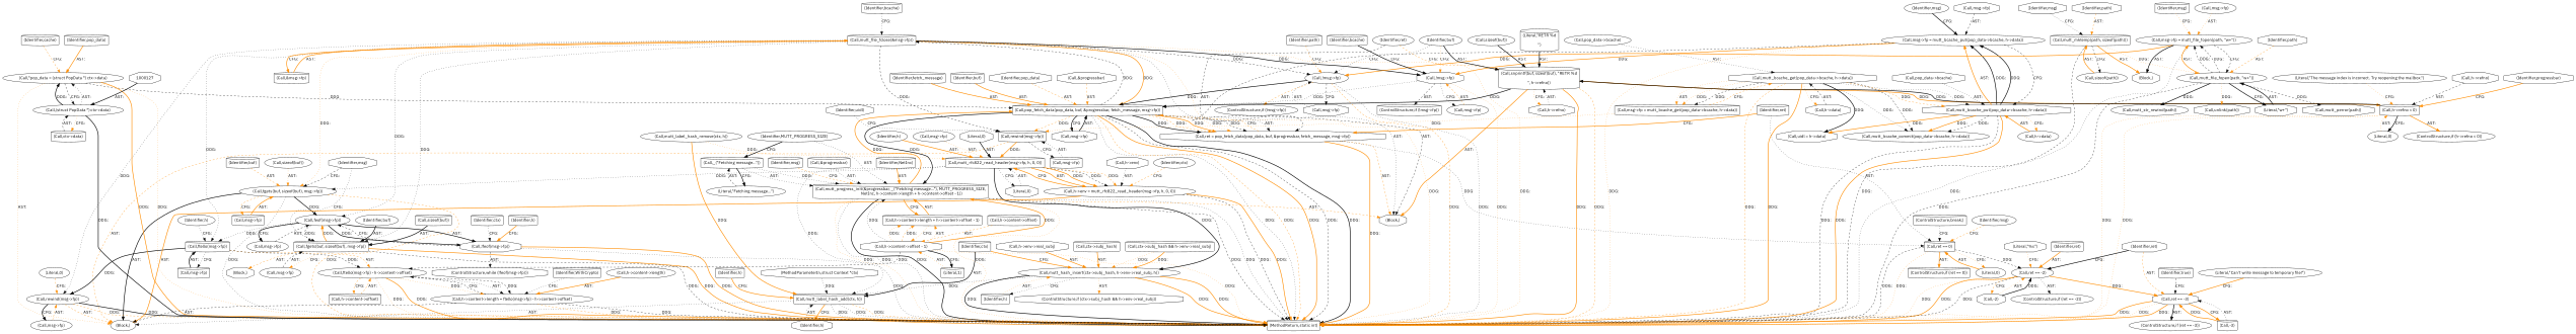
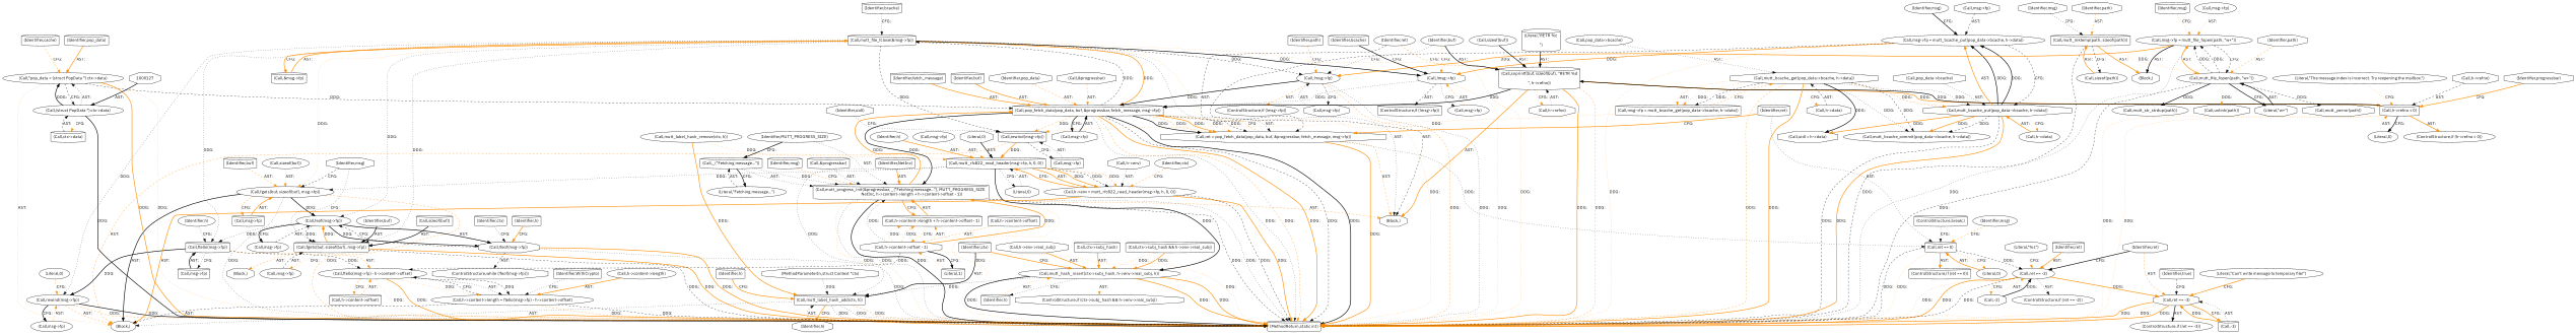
  digraph {
    fontname="IBM Plex Sans"
    node [fontname="IBM Plex Sans" shape=cylinder]
    edge [color=darkorange fontname="IBM Plex Sans" style=bold]
    n1 [label="(Call,mutt_file_fclose(&msg->fp))"]
    n2 [label="(Call,pop_fetch_data(pop_data, buf, &progressbar, fetch_message, msg->fp))"]
    n3 [label="(Call,!msg->fp)" shape=octagon]
    n4 [label="(Call,!msg->fp)" shape=ellipse]
    n5 [label="(Call,rewind(msg->fp))"]
    n6 [label="(Call,fgets(buf, sizeof(buf), msg->fp))" shape=ellipse]
    n7 [label="(Call,feof(msg->fp))" shape=ellipse]
    n8 [label="(Call,fgets(buf, sizeof(buf), msg->fp))"]
    n9 [label="(Call,ftello(msg->fp))"]
    n10 [label="(Call,rewind(msg->fp))" shape=ellipse]
    n11 [label="(Block,)" shape=octagon]
    n12 [label="(Call,&msg->fp)"]
    n13 [label="(MethodReturn,static int)"]
    n14 [label="(Call,mutt_progress_init(&progressbar, _(\"Fetching message...\"), MUTT_PROGRESS_SIZE,\n                        NetInc, h->content->length + h->content->offset - 1))"]
    n15 [label="(Call,ret = pop_fetch_data(pop_data, buf, &progressbar, fetch_message, msg->fp))" shape=octagon]
    n16 [label="(Call,msg->fp)" shape=octagon]
    n17 [label="(Call,msg->fp)" shape=ellipse]
    n18 [label="(ControlStructure,if (!msg->fp))"]
    n19 [label="(Call,msg->fp)" shape=octagon]
    n20 [label="(ControlStructure,if (!msg->fp))" shape=ellipse]
    n21 [label="(Call,mutt_rfc822_read_header(msg->fp, h, 0, 0))"]
    n22 [label="(Block,)" shape=ellipse]
    n23 [label="(Call,msg->fp)"]
    n24 [label="(Call,h->env = mutt_rfc822_read_header(msg->fp, h, 0, 0))" shape=ellipse]
    n25 [label="(Call,mutt_hash_insert(ctx->subj_hash, h->env->real_subj, h))" shape=ellipse]
    n26 [label="(Call,mutt_label_hash_add(ctx, h))"]
    n27 [label="(Literal,0)" shape=octagon]
    n28 [label="(Call,msg->fp)"]
    n29 [label="(Call,!feof(msg->fp))" shape=octagon]
    n30 [label="(Call,msg->fp)" shape=ellipse]
    n31 [label="(Block,)" shape=octagon]
    n32 [label="(Call,msg->fp)" shape=ellipse]
    n33 [label="(Call,ftello(msg->fp) - h->content->offset)" shape=ellipse]
    n34 [label="(Call,msg->fp)"]
    n35 [label="(Call,msg->fp)" shape=ellipse]
    n36 [label="(Call,h->content->length + h->content->offset - 1)"]
    n37 [label="(Call,ret == 0)"]
    n38 [label="(Call,*pop_data = (struct PopData *) ctx->data)" shape=ellipse]
    n39 [label="(Call,(struct PopData *) ctx->data)" shape=ellipse]
    n40 [label="(Call,ctx->data)"]
    n41 [label="(Call,snprintf(buf, sizeof(buf), \"RETR %d\r\n\", h->refno))"]
    n42 [label="(Call,h->refno < 0)"]
    n43 [label="(Call,h->refno)" shape=octagon]
    n44 [label="(ControlStructure,if (h->refno < 0))" shape=ellipse]
    n45 [label="(Literal,0)" shape=ellipse]
    n46 [label="(Call,h->content->offset - 1)" shape=octagon]
    n47 [label="(Call,_(\"Fetching message...\"))"]
    n48 [label="(Literal,\"Fetching message...\")" shape=ellipse]
    n49 [label="(Literal,1)"]
    n50 [label="(Call,h->content->length = ftello(msg->fp) - h->content->offset)" shape=ellipse]
    n51 [label="(Call,h->content->offset)"]
    n52 [label="(Call,msg->fp = mutt_bcache_put(pop_data->bcache, h->data))" shape=ellipse]
    n53 [label="(Call,mutt_bcache_put(pop_data->bcache, h->data))" shape=octagon]
    n54 [label="(Call,mutt_bcache_commit(pop_data->bcache, h->data))" shape=ellipse]
    n55 [label="(Call,h->data)" shape=ellipse]
    n56 [label="(Call,uidl = h->data)" shape=octagon]
    n57 [label="(Call,mutt_bcache_get(pop_data->bcache, h->data))" shape=octagon]
    n58 [label="(Call,h->data)" shape=octagon]
    n59 [label="(Call,msg->fp = mutt_bcache_get(pop_data->bcache, h->data))"]
    n60 [label="(Call,msg->fp = mutt_file_fopen(path, \"w+\"))" shape=ellipse]
    n61 [label="(Call,mutt_file_fopen(path, \"w+\"))" shape=ellipse]
    n62 [label="(Block,)" shape=octagon]
-   n63 [label="(Call,mutt_str_rewind(path))" shape=ellipse]
+   n63 [label="(Call,mutt_str_strdup(path))" shape=ellipse]
    n64 [label="(Call,unlink(path))" shape=octagon]
    n65 [label="(Literal,\"w+\")" shape=octagon]
    n66 [label="(Call,mutt_perror(path))" shape=octagon]
    n67 [label="(Call,mutt_mktemp(path, sizeof(path)))"]
    n68 [label="(Call,sizeof(path))" shape=ellipse]
    n69 [label="(Call,ret == -2)" shape=ellipse]
    n70 [label="(ControlStructure,if (ret == 0))"]
    n71 [label="(Literal,0)" shape=ellipse]
    n72 [label="(Call,ret == -3)" shape=octagon]
    n73 [label="(ControlStructure,if (ret == -2))" shape=ellipse]
    n74 [label="(Call,-2)" shape=octagon]
    n75 [label="(Call,-3)"]
    n76 [label="(ControlStructure,if (ret == -3))" shape=ellipse]
    n77 [label="(Identifier,h)"]
    n78 [label="(ControlStructure,if (ctx->subj_hash && h->env->real_subj))" shape=octagon]
    n79 [label="(Identifier,h)" shape=octagon]
    n80 [label="(ControlStructure,while (!feof(msg->fp)))" shape=octagon]
    n81 [label="(ControlStructure,break;)"]
    n82 [label="(Literal,\"%s\")" shape=octagon]
    n83 [label="(Literal,0)" shape=octagon]
    n84 [label="(Call,sizeof(buf))"]
    n85 [label="(Identifier,msg)" shape=octagon]
    n86 [label="(Identifier,ret)"]
    n87 [label="(Call,pop_data->bcache)" shape=ellipse]
    n88 [label="(Identifier,ctx)"]
    n89 [label="(Identifier,msg)" shape=ellipse]
    n90 [label="(Call,pop_data->bcache)" shape=octagon]
    n91 [label="(Identifier,path)"]
    n92 [label="(Call,&progressbar)"]
    n93 [label="(Identifier,buf)" shape=ellipse]
    n94 [label="(Call,mutt_label_hash_remove(ctx, h))" shape=ellipse]
    n95 [label="(Identifier,h)"]
    n96 [label="(Identifier,pop_data)" shape=octagon]
    n97 [label="(Identifier,NetInc)"]
    n98 [label="(Call,h->refno)" shape=octagon]
    n99 [label="(Identifier,path)" shape=octagon]
    n100 [label="(Call,h->env)" shape=octagon]
    n101 [label="(Call,sizeof(buf))" shape=ellipse]
    n102 [label="(Identifier,ctx)"]
    n103 [label="(Call,&progressbar)" shape=octagon]
    n104 [label="(Literal,\"Can't write message to temporary file!\")" shape=ellipse]
    n105 [label="(Identifier,buf)"]
    n106 [label="(Identifier,h)" shape=ellipse]
    n107 [label="(Identifier,bcache)"]
    n108 [label="(Identifier,path)" shape=octagon]
    n109 [label="(Identifier,msg)" shape=ellipse]
    n110 [label="(Identifier,bcache)"]
    n111 [label="(Call,h->env->real_subj)" shape=octagon]
    n112 [label="(Call,msg->fp)" shape=octagon]
    n113 [label="(Call,ctx->subj_hash && h->env->real_subj)"]
    n114 [label="(Identifier,msg)" shape=octagon]
    n115 [label="(Identifier,progressbar)" shape=octagon]
    n116 [label="(Identifier,fetch_message)"]
    n117 [label="(Identifier,msg)"]
    n118 [label="(Identifier,buf)"]
    n119 [label="(Identifier,MUTT_PROGRESS_SIZE)" shape=ellipse]
    n120 [label="(Identifier,pop_data)"]
    n121 [label="(Literal,\"The message index is incorrect. Try reopening the mailbox.\")" shape=ellipse]
    n122 [label="(Identifier,h)" shape=ellipse]
    n123 [label="(Call,msg->fp)" shape=ellipse]
    n124 [label="(Identifier,h)"]
    n125 [label="(Identifier,ret)" shape=ellipse]
    n126 [label="(Identifier,ctx)" shape=ellipse]
    n127 [label="(Identifier,ret)"]
    n128 [label="(Identifier,uidl)" shape=octagon]
    n129 [label="(Identifier,msg)"]
    n130 [label="(Call,h->content->offset)"]
    n131 [label="(MethodParameterIn,struct Context *ctx)" shape=octagon]
    n132 [label="(Identifier,true)"]
    n133 [label="(Identifier,ret)" shape=octagon]
    n134 [label="(Call,sizeof(buf))" shape=ellipse]
    n135 [label="(Call,ctx->subj_hash)"]
    n136 [label="(Identifier,WithCrypto)"]
    n137 [label="(Literal,0)" shape=ellipse]
    n138 [label="(Literal,\"RETR %d\r\n\")"]
    n139 [label="(Call,msg->fp)" shape=ellipse]
    n140 [label="(Call,h->content->length)" shape=ellipse]
    n141 [label="(Identifier,buf)" shape=ellipse]
    n142 [label="(Identifier,cache)"]
    1000127 [shape=octagon]
    n1 -> n2 [label="DDG: "]
    n1 -> n3 [color=black label="DDG: "]
    n1 -> n4 [color=black label="DDG: " style=dashed]
    n1 -> n5 [color=black label="DDG: " style=dashed]
    n1 -> n6 [label="DDG: " style=dotted]
    n1 -> n7 [color=black label="DDG: " style=dotted]
    n1 -> n8 [color=black label="DDG: " style=dotted]
    n1 -> n9 [color=black label="DDG: " style=dotted]
    n1 -> n10 [color=black label="DDG: " style=dotted]
    n1 -> n11 [color=black label="AST: " style=dotted]
    n1 -> n12 [label="CFG: "]
    n1 -> n13 [label="DDG: " style=dotted]
    n1 -> n13 [label="DDG: " style=dotted]
    n2 -> n1 [color=black label="DDG: " style=dashed]
    n2 -> n5 [label="DDG: " style=dashed]
    n2 -> n13 [color=black label="DDG: " style=dotted]
    n2 -> n13 [label="DDG: " style=dashed]
    n2 -> n13 [label="DDG: "]
    n2 -> n13 [color=black label="DDG: " style=dashed]
    n2 -> n13 [color=black label="DDG: "]
    n2 -> n14 [color=black label="DDG: "]
    n2 -> n15 [color=black label="AST: " style=dotted]
    n2 -> n15 [color=black label="DDG: "]
    n2 -> n15 [label="DDG: " style=dashed]
    n2 -> n15 [label="DDG: "]
    n2 -> n15 [label="DDG: " style=dotted]
    n2 -> n15 [color=black label="DDG: " style=dashed]
    n2 -> n16 [color=black label="CFG: "]
    n3 -> n2 [color=black label="DDG: " style=dotted]
    n3 -> n13 [label="DDG: " style=dotted]
    n3 -> n17 [color=black label="CFG: " style=dotted]
    n3 -> n18 [color=black label="AST: " style=dashed]
    n4 -> n2 [color=black label="DDG: "]
    n4 -> n13 [label="DDG: " style=dashed]
    n4 -> n13 [color=black label="DDG: " style=dotted]
    n4 -> n19 [color=black label="CFG: " style=dashed]
    n4 -> n20 [label="AST: " style=dashed]
    n5 -> n21 [label="DDG: "]
    n5 -> n22 [label="AST: " style=dashed]
    n5 -> n23 [color=black label="CFG: " style=dashed]
    n6 -> n7 [color=black label="DDG: "]
    n6 -> n13 [label="DDG: " style=dashed]
    n6 -> n13 [color=black label="DDG: " style=dotted]
    n6 -> n22 [color=black label="AST: "]
    n6 -> n28 [label="CFG: " style=dashed]
    n7 -> n8 [color=black label="DDG: " style=dashed]
    n7 -> n9 [color=black label="DDG: " style=dotted]
    n7 -> n29 [color=black label="AST: "]
    n7 -> n29 [color=black label="DDG: "]
    n7 -> n30 [color=black label="CFG: "]
    n8 -> n7 [label="DDG: "]
    n8 -> n13 [label="DDG: "]
    n8 -> n13 [color=black label="DDG: " style=dashed]
    n8 -> n31 [label="AST: " style=dashed]
    n8 -> n32 [label="CFG: " style=dotted]
    n9 -> n10 [color=black label="DDG: "]
    n9 -> n33 [label="AST: " style=dashed]
    n9 -> n33 [color=black label="DDG: " style=dashed]
    n9 -> n34 [color=black label="CFG: " style=dotted]
    n10 -> n13 [color=black label="DDG: "]
    n10 -> n13 [label="DDG: " style=dashed]
    n10 -> n22 [label="AST: " style=dashed]
    n10 -> n35 [color=black label="CFG: "]
    n12 -> n1 [label="AST: "]
    n14 -> n2 [label="DDG: "]
    n14 -> n11 [label="AST: " style=dashed]
    n14 -> n13 [color=black label="DDG: " style=dotted]
    n14 -> n13 [color=black label="DDG: " style=dotted]
    n14 -> n13 [color=black label="DDG: "]
    n14 -> n13 [label="DDG: " style=dotted]
    n14 -> n13 [color=black label="DDG: " style=dashed]
    n14 -> n13 [label="DDG: " style=dotted]
    n14 -> n36 [label="CFG: "]
    n15 -> n2 [label="CFG: " style=dashed]
    n15 -> n11 [label="AST: " style=dashed]
    n15 -> n13 [label="DDG: "]
    n15 -> n37 [color=black label="DDG: " style=dotted]
    n16 -> n2 [color=black label="AST: "]
    n17 -> n3 [label="AST: " style=dashed]
    n19 -> n4 [color=black label="AST: " style=dotted]
    n21 -> n6 [color=black label="DDG: " style=dotted]
    n21 -> n24 [label="AST: "]
    n21 -> n24 [label="DDG: "]
    n21 -> n24 [color=black label="DDG: " style=dashed]
    n21 -> n24 [label="DDG: " style=dashed]
    n21 -> n25 [color=black label="DDG: "]
    n21 -> n26 [color=black label="DDG: " style=dotted]
    n21 -> n27 [color=black label="CFG: " style=dotted]
    n23 -> n5 [color=black label="AST: " style=dotted]
    n24 -> n13 [label="DDG: "]
    n24 -> n13 [color=black label="DDG: " style=dashed]
    n24 -> n21 [label="CFG: "]
    n24 -> n22 [label="AST: "]
    n25 -> n13 [label="DDG: "]
    n25 -> n13 [color=black label="DDG: "]
    n25 -> n13 [label="DDG: "]
    n25 -> n26 [color=black label="DDG: " style=dotted]
    n25 -> n77 [color=black label="CFG: " style=dotted]
    n25 -> n78 [label="AST: " style=dotted]
    n26 -> n13 [color=black label="DDG: " style=dotted]
    n26 -> n13 [color=black label="DDG: " style=dotted]
    n26 -> n13 [label="DDG: " style=dashed]
    n26 -> n22 [color=black label="AST: " style=dotted]
    n26 -> n79 [label="CFG: "]
    n27 -> n21 [color=black label="AST: " style=dotted]
    n28 -> n6 [label="AST: "]
    n29 -> n7 [color=black label="CFG: " style=dashed]
    n29 -> n13 [label="DDG: "]
    n29 -> n13 [color=black label="DDG: " style=dotted]
    n29 -> n80 [color=black label="AST: " style=dashed]
    n30 -> n7 [color=black label="AST: " style=dashed]
    n32 -> n8 [color=black label="AST: " style=dashed]
    n33 -> n13 [label="DDG: "]
    n33 -> n13 [label="DDG: " style=dotted]
    n33 -> n50 [color=black label="AST: " style=dotted]
    n33 -> n50 [color=black label="DDG: " style=dashed]
    n33 -> n50 [label="DDG: " style=dotted]
    n33 -> n51 [label="CFG: " style=dashed]
    n34 -> n9 [color=black label="AST: "]
    n35 -> n10 [label="AST: " style=dashed]
    n36 -> n14 [label="AST: "]
    n36 -> n46 [label="CFG: " style=dotted]
    n37 -> n13 [color=black label="DDG: " style=dashed]
    n37 -> n13 [label="DDG: " style=dotted]
    n37 -> n69 [color=black label="DDG: " style=dashed]
    n37 -> n70 [label="AST: "]
    n37 -> n71 [label="CFG: " style=dotted]
    n38 -> n2 [color=black label="DDG: " style=dashed]
    n38 -> n13 [label="DDG: "]
    n38 -> n13 [label="DDG: " style=dotted]
    n38 -> n22 [label="AST: " style=dotted]
    n38 -> n39 [color=black label="CFG: " style=dashed]
    n39 -> n13 [color=black label="DDG: "]
    n39 -> n38 [color=black label="AST: " style=dotted]
    n39 -> n38 [color=black label="DDG: "]
    n39 -> n40 [label="CFG: " style=dotted]
    n40 -> n39 [color=black label="AST: " style=dashed]
    n41 -> n2 [color=black label="DDG: "]
    n41 -> n11 [label="AST: "]
    n41 -> n13 [label="DDG: " style=dashed]
    n41 -> n13 [label="DDG: "]
    n41 -> n42 [label="DDG: "]
    n41 -> n43 [label="CFG: " style=dotted]
    n42 -> n13 [label="DDG: " style=dotted]
    n42 -> n13 [label="DDG: " style=dotted]
    n42 -> n41 [color=black label="DDG: "]
    n42 -> n44 [label="AST: "]
    n42 -> n45 [color=black label="CFG: "]
    n43 -> n41 [color=black label="AST: " style=dotted]
    n45 -> n42 [label="AST: " style=dotted]
    n46 -> n13 [label="DDG: " style=dotted]
    n46 -> n14 [label="DDG: "]
    n46 -> n14 [color=black label="DDG: " style=dotted]
    n46 -> n33 [color=black label="DDG: " style=dashed]
    n46 -> n36 [label="AST: " style=dotted]
    n46 -> n36 [label="DDG: " style=dotted]
    n46 -> n36 [label="DDG: " style=dashed]
    n46 -> n49 [color=black label="CFG: "]
    n47 -> n14 [color=black label="AST: " style=dotted]
    n47 -> n14 [color=black label="DDG: " style=dotted]
    n47 -> n48 [color=black label="CFG: "]
    n48 -> n47 [color=black label="AST: " style=dashed]
    n49 -> n46 [label="AST: " style=dotted]
    n50 -> n13 [label="DDG: " style=dashed]
    n50 -> n13 [color=black label="DDG: " style=dashed]
    n50 -> n22 [color=black label="AST: " style=dashed]
    n50 -> n33 [color=black label="CFG: " style=dashed]
    n51 -> n33 [label="AST: " style=dashed]
    n52 -> n3 [label="DDG: "]
    n52 -> n11 [color=black label="AST: " style=dashed]
    n52 -> n13 [label="DDG: " style=dotted]
    n52 -> n53 [color=black label="CFG: " style=dashed]
    n53 -> n13 [color=black label="DDG: " style=dashed]
    n53 -> n13 [label="DDG: "]
    n53 -> n52 [label="AST: "]
    n53 -> n52 [color=black label="DDG: "]
    n53 -> n52 [color=black label="DDG: "]
    n53 -> n54 [color=black label="DDG: " style=dashed]
    n53 -> n54 [label="DDG: "]
    n53 -> n55 [label="CFG: " style=dotted]
    n53 -> n56 [label="DDG: "]
    n55 -> n53 [label="AST: "]
    n57 -> n13 [label="DDG: " style=dashed]
    n57 -> n13 [label="DDG: "]
    n57 -> n53 [color=black label="DDG: " style=dotted]
    n57 -> n53 [label="DDG: " style=dashed]
    n57 -> n54 [color=black label="DDG: " style=dashed]
    n57 -> n54 [color=black label="DDG: " style=dotted]
    n57 -> n56 [color=black label="DDG: "]
    n57 -> n58 [label="CFG: " style=dotted]
    n57 -> n59 [label="AST: " style=dotted]
    n57 -> n59 [label="DDG: " style=dotted]
    n57 -> n59 [color=black label="DDG: " style=dashed]
    n58 -> n57 [color=black label="AST: " style=dashed]
    n59 -> n5 [label="DDG: " style=dotted]
    n59 -> n57 [label="CFG: " style=dashed]
    n60 -> n4 [label="DDG: "]
    n60 -> n13 [color=black label="DDG: " style=dotted]
    n60 -> n61 [color=black label="CFG: " style=dashed]
    n60 -> n62 [color=black label="AST: "]
    n61 -> n13 [color=black label="DDG: " style=dashed]
    n61 -> n60 [label="AST: "]
    n61 -> n60 [color=black label="DDG: " style=dashed]
    n61 -> n60 [color=black label="DDG: " style=dashed]
    n61 -> n63 [color=black label="DDG: "]
    n61 -> n64 [label="DDG: " style=dotted]
    n61 -> n65 [color=black label="CFG: "]
    n61 -> n66 [color=black label="DDG: " style=dashed]
    n65 -> n61 [color=black label="AST: "]
    n67 -> n13 [color=black label="DDG: " style=dashed]
    n67 -> n61 [label="DDG: " style=dotted]
    n67 -> n62 [label="AST: "]
    n67 -> n68 [color=black label="CFG: " style=dashed]
    n68 -> n67 [label="AST: "]
    n69 -> n13 [label="DDG: "]
    n69 -> n13 [color=black label="DDG: " style=dashed]
    n69 -> n13 [label="DDG: " style=dotted]
    n69 -> n72 [label="DDG: "]
    n69 -> n73 [color=black label="AST: " style=dotted]
    n69 -> n74 [label="CFG: " style=dashed]
    n71 -> n37 [label="AST: "]
    n72 -> n13 [label="DDG: " style=dotted]
    n72 -> n13 [label="DDG: "]
    n72 -> n13 [label="DDG: "]
    n72 -> n75 [label="CFG: "]
    n72 -> n76 [color=black label="AST: "]
    n74 -> n69 [label="AST: " style=dotted]
    n74 -> n69 [color=black label="DDG: "]
    n75 -> n72 [color=black label="AST: " style=dotted]
    n75 -> n72 [label="DDG: "]
    n77 -> n25 [label="AST: " style=dotted]
    n79 -> n26 [color=black label="AST: " style=dotted]
    n81 -> n37 [color=black label="CFG: " style=dotted]
    n82 -> n69 [label="CFG: " style=dotted]
    n83 -> n21 [color=black label="AST: "]
    n84 -> n8 [color=black label="AST: "]
    n85 -> n67 [color=black label="CFG: " style=dotted]
    n86 -> n69 [label="AST: "]
    n87 -> n57 [color=black label="AST: " style=dotted]
    n88 -> n25 [label="CFG: "]
    n88 -> n26 [color=black label="AST: "]
    n89 -> n52 [color=black label="CFG: "]
    n90 -> n53 [color=black label="AST: " style=dotted]
    n91 -> n4 [label="CFG: " style=dashed]
    n92 -> n14 [color=black label="AST: " style=dotted]
    n93 -> n8 [color=black label="AST: "]
    n94 -> n21 [label="DDG: " style=dotted]
    n94 -> n26 [label="DDG: "]
    n95 -> n26 [label="CFG: "]
    n96 -> n2 [label="AST: " style=dashed]
    n97 -> n14 [label="AST: "]
    n98 -> n42 [color=black label="AST: " style=dashed]
    n99 -> n61 [label="AST: " style=dashed]
    n100 -> n24 [color=black label="AST: " style=dotted]
    n101 -> n6 [label="AST: " style=dotted]
    n102 -> n29 [color=black label="CFG: " style=dotted]
    n103 -> n2 [label="AST: " style=dashed]
    n104 -> n72 [label="CFG: "]
    n105 -> n6 [label="AST: " style=dashed]
    n106 -> n9 [color=black label="CFG: " style=dotted]
    n107 -> n3 [color=black label="CFG: "]
    n108 -> n67 [label="AST: " style=dashed]
    n109 -> n37 [label="CFG: " style=dashed]
    n110 -> n1 [color=black label="CFG: " style=dotted]
    n111 -> n25 [label="AST: "]
    n112 -> n52 [color=black label="AST: " style=dashed]
    n113 -> n25 [label="DDG: "]
    n113 -> n25 [label="DDG: " style=dotted]
    n114 -> n6 [color=black label="CFG: " style=dashed]
    n114 -> n8 [color=black label="CFG: " style=dotted]
    n115 -> n42 [label="CFG: "]
    n116 -> n2 [label="AST: "]
    n117 -> n60 [label="CFG: " style=dotted]
    n118 -> n2 [label="AST: "]
    n119 -> n14 [color=black label="AST: " style=dotted]
    n119 -> n47 [color=black label="CFG: "]
    n120 -> n38 [label="AST: "]
    n121 -> n42 [label="CFG: " style=dotted]
    n122 -> n21 [label="AST: "]
    n123 -> n21 [label="AST: " style=dotted]
    n124 -> n29 [label="CFG: "]
    n125 -> n15 [color=black label="AST: " style=dashed]
    n125 -> n41 [label="CFG: " style=dashed]
    n126 -> n24 [label="CFG: " style=dashed]
    n127 -> n15 [label="CFG: "]
    n127 -> n37 [color=black label="AST: " style=dotted]
    n128 -> n5 [color=black label="CFG: " style=dotted]
    n129 -> n14 [label="CFG: " style=dashed]
    n130 -> n46 [label="AST: " style=dashed]
    n131 -> n26 [color=black label="DDG: " style=dotted]
    n132 -> n72 [color=black label="CFG: " style=dashed]
    n133 -> n69 [color=black label="CFG: "]
    n133 -> n72 [label="AST: " style=dashed]
    n134 -> n41 [color=black label="AST: "]
    n135 -> n25 [label="AST: "]
    n136 -> n50 [color=black label="CFG: " style=dotted]
    n137 -> n10 [label="CFG: " style=dashed]
    n138 -> n41 [color=black label="AST: "]
    n139 -> n60 [label="AST: " style=dotted]
    n140 -> n50 [label="AST: "]
    n141 -> n3 [label="CFG: " style=dotted]
    n141 -> n4 [color=black label="CFG: " style=dotted]
    n141 -> n41 [color=black label="AST: "]
    n142 -> n38 [label="CFG: " style=dashed]
    1000127 -> n39 [color=black label="AST: "]
  }
